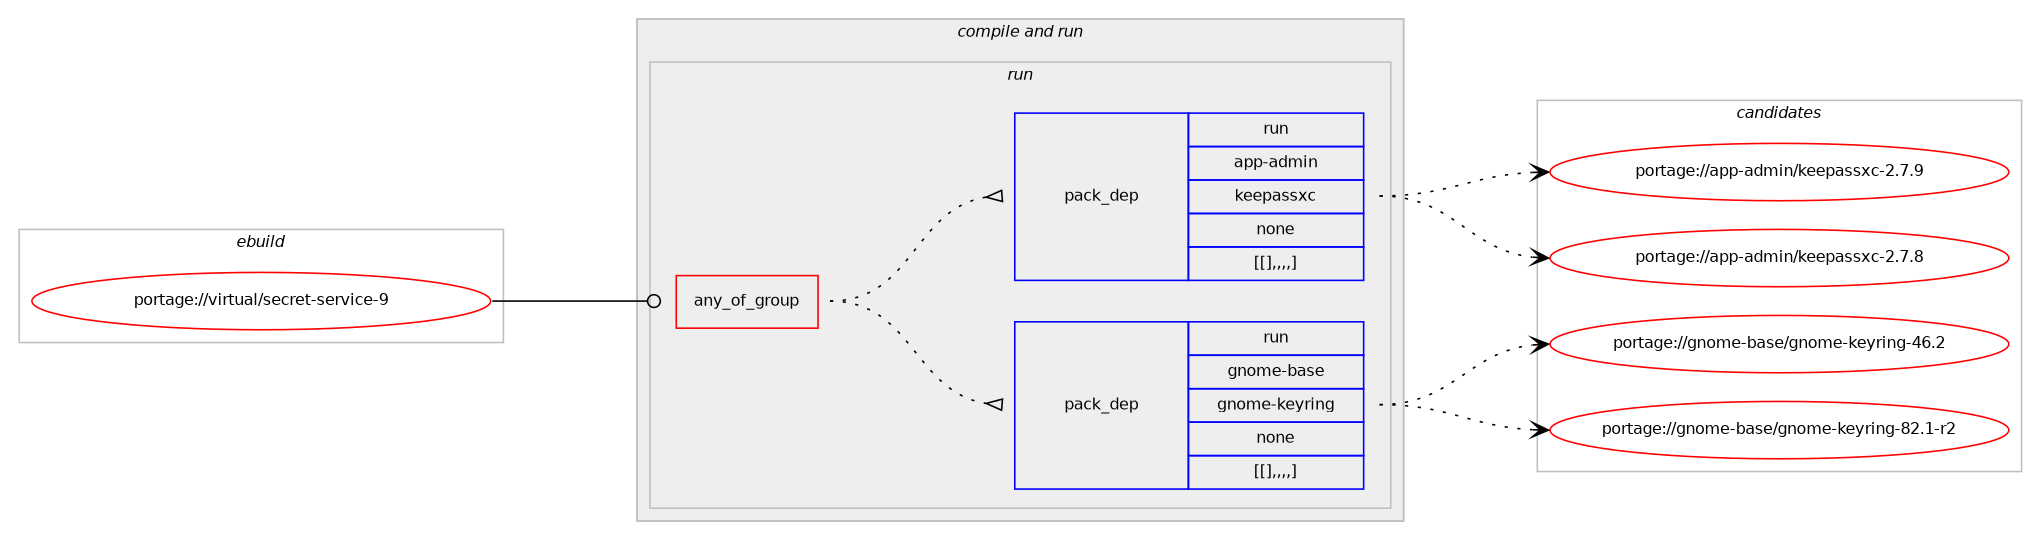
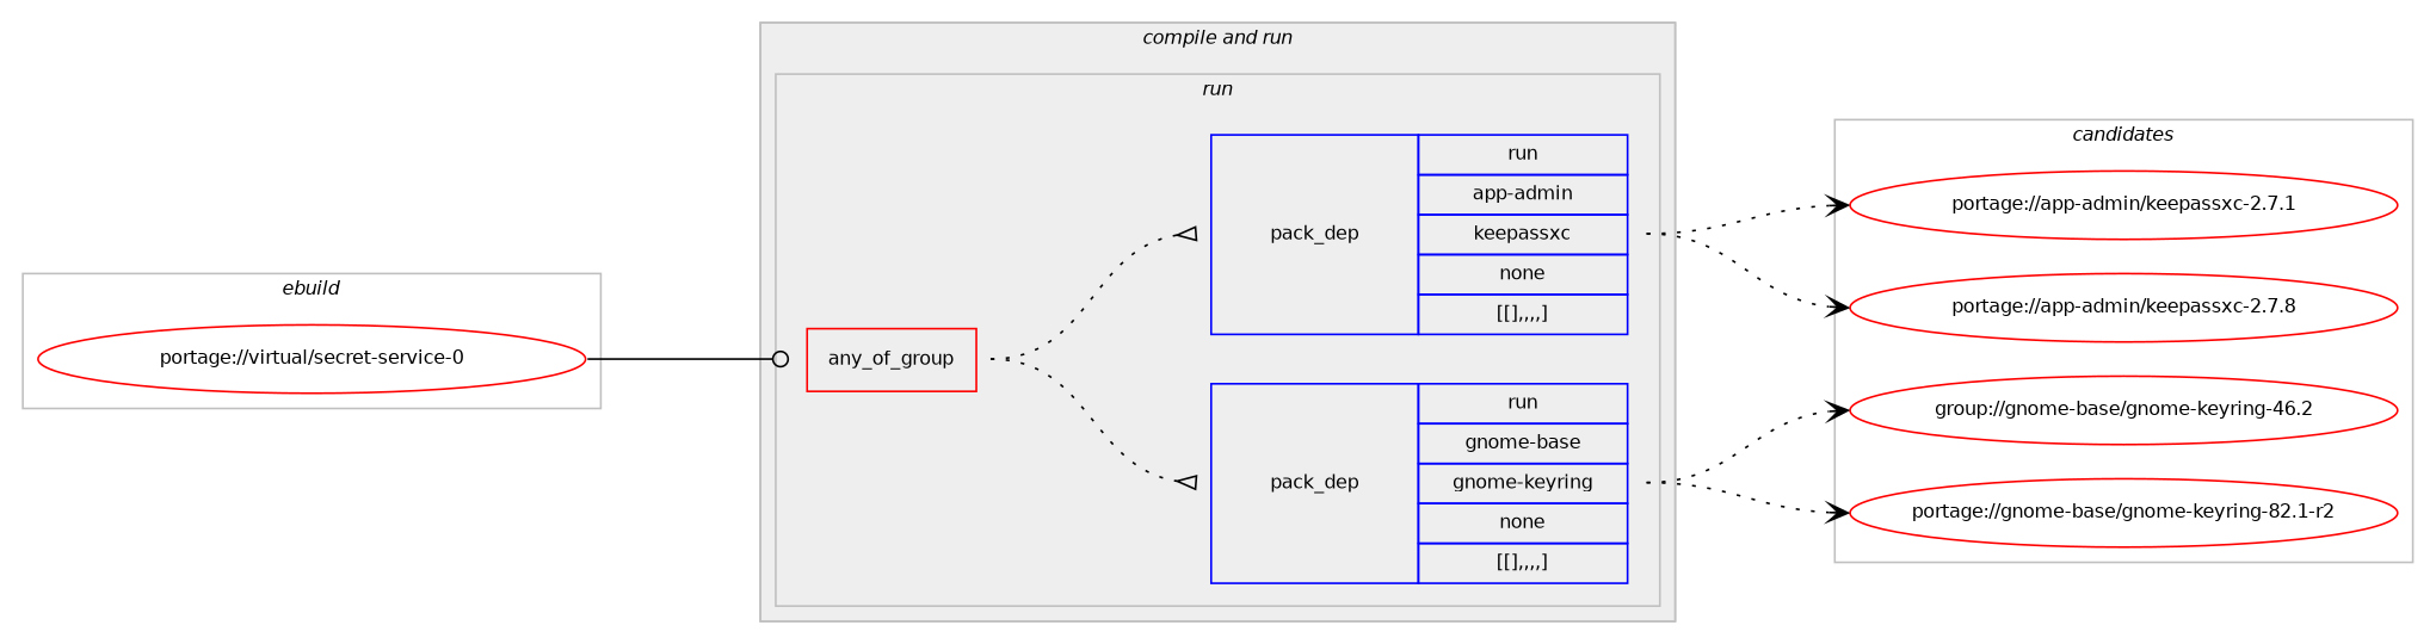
  digraph {
    compound=true
    concentrate=true
    fontname=Helvetica
    fontsize=10
    newrank=true
    rankdir=LR
    ranksep=1.5
    node [color=red fontname=Helvetica fontsize=10]
    edge [arrowhead=vee headport=w style=dotted tailport=e weight=100]
-   n1 [label="portage://virtual/secret-service-9" width=4]
+   n1 [label="portage://virtual/secret-service-0" width=4]
    n2 [color=blue label=<<TABLE BORDER="0" CELLBORDER="1" CELLSPACING="0" CELLPADDING="4" WIDTH="220"><TR><TD ROWSPAN="6" CELLPADDING="30">pack_dep</TD></TR><TR><TD WIDTH="110">run</TD></TR><TR><TD>gnome-base</TD></TR><TR><TD>gnome-keyring</TD></TR><TR><TD>none</TD></TR><TR><TD>[[],,,,]</TD></TR></TABLE>> shape=none]
    n3 [color=blue label=<<TABLE BORDER="0" CELLBORDER="1" CELLSPACING="0" CELLPADDING="4" WIDTH="220"><TR><TD ROWSPAN="6" CELLPADDING="30">pack_dep</TD></TR><TR><TD WIDTH="110">run</TD></TR><TR><TD>app-admin</TD></TR><TR><TD>keepassxc</TD></TR><TR><TD>none</TD></TR><TR><TD>[[],,,,]</TD></TR></TABLE>> shape=none]
    n4 [label=<<TABLE BORDER="0" CELLBORDER="1" CELLSPACING="0" CELLPADDING="4"><TR><TD CELLPADDING="10">any_of_group</TD></TR></TABLE>> shape=none]
-   n5 [label="portage://gnome-base/gnome-keyring-46.2" width=4]
+   n5 [label="group://gnome-base/gnome-keyring-46.2" width=4]
    n6 [label="portage://gnome-base/gnome-keyring-82.1-r2" width=4]
-   n7 [label="portage://app-admin/keepassxc-2.7.9" width=4]
+   n7 [label="portage://app-admin/keepassxc-2.7.1" width=4]
    n8 [label="portage://app-admin/keepassxc-2.7.8" width=4]
    subgraph cluster_1 {
      color=gray
      label=<<i>ebuild</i>>
      n1
    }
    subgraph cluster_2 {
      color=gray
      label=<<i>dependencies</i>>
      subgraph cluster_3 {
        color=gray
        fillcolor="#eeeeee"
        label=<<i>compile</i>>
        style=filled
      }
      subgraph cluster_4 {
        color=gray
        fillcolor="#eeeeee"
        label=<<i>compile and run</i>>
        style=filled
      }
      subgraph cluster_5 {
        color=gray
        fillcolor="#eeeeee"
        label=<<i>run</i>>
        style=filled
        subgraph sub_6 {
          color=gray
          fillcolor="#eeeeee"
          label=<<i>run</i>>
          style=filled
          n4
          subgraph sub_7 {
            color=gray
            fillcolor="#eeeeee"
            label=<<i>run</i>>
            style=filled
            n2
          }
          subgraph sub_8 {
            color=gray
            fillcolor="#eeeeee"
            label=<<i>run</i>>
            style=filled
            n3
          }
        }
      }
    }
    subgraph cluster_9 {
      color=gray
      label=<<i>candidates</i>>
      rank=same
      subgraph sub_10 {
        color=black
        label=<<i>candidates</i>>
        nodesep=1
        rank=same
        n5
        n6
      }
      subgraph sub_11 {
        color=black
        label=<<i>candidates</i>>
        nodesep=1
        rank=same
        n7
        n8
      }
    }
    n1 -> n4 [arrowhead=odot style=solid weight=20]
    n2 -> n5
    n2 -> n6
    n3 -> n7
    n3 -> n8
    n4 -> n2 [arrowhead=oinv weight=20]
    n4 -> n3 [arrowhead=oinv weight=20]
  }
